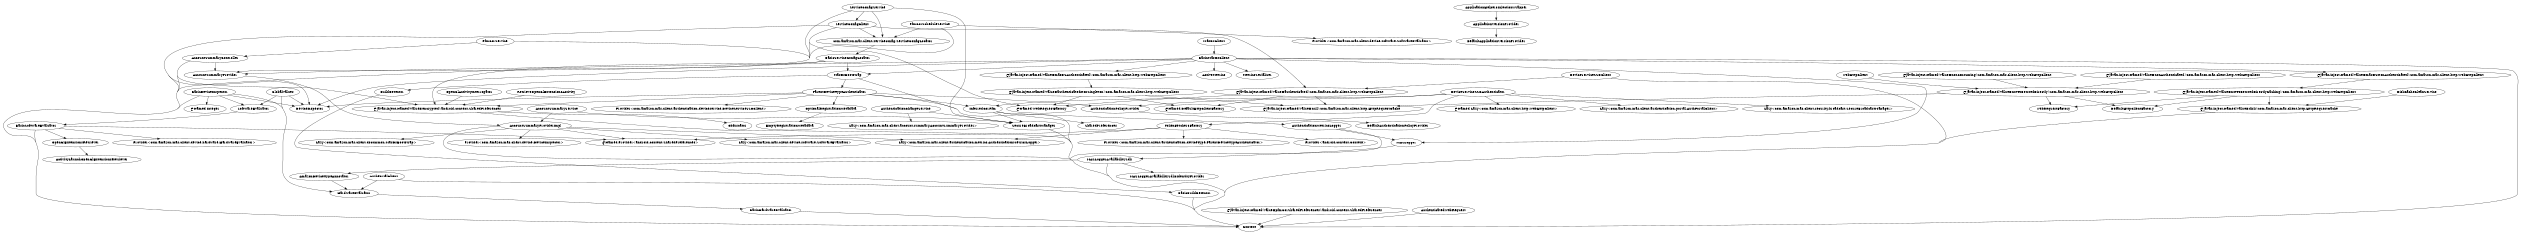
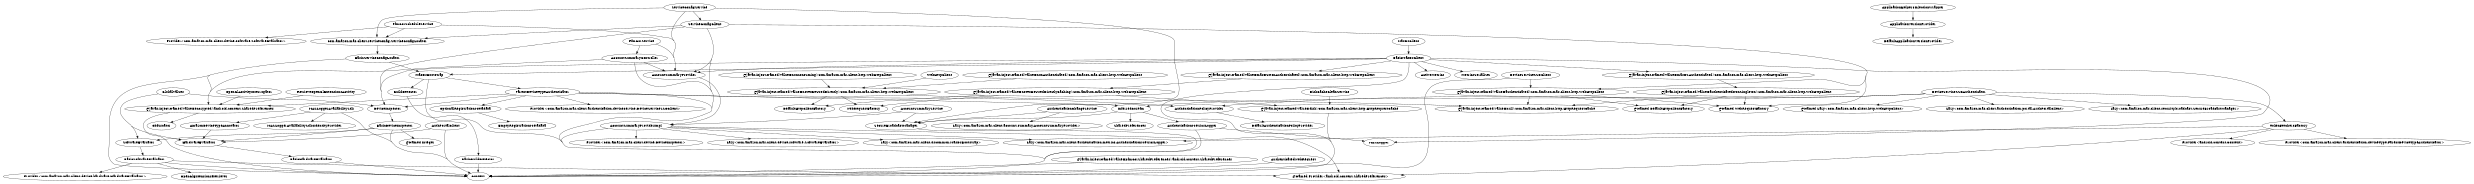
  digraph {
    concentrate=true
    n1 [label="@javax.inject.Named(value=authenticated)/com.amazon.mas.client.http.WebHttpClient"]
    n2 [label="@Named DefaultHttpClientFactory"]
    n3 [label="@Named WebRequestFactory"]
    n4 [label="@javax.inject.Named(value=null)/com.amazon.mas.client.http.HttpRequestCache"]
    n5 [label="@javax.inject.Named(value=authenticatedNonSingleton)/com.amazon.mas.client.http.WebHttpClient"]
    n6 [label="@javax.inject.Named(value=disk)/com.amazon.mas.client.http.HttpRequestCache"]
    Context
    n8 [label="@javax.inject.Named(value=encrypted)/android.content.SharedPreferences"]
    Obfuscator
    n10 [label="@javax.inject.Named(value=masDSAuthenticated)/com.amazon.mas.client.http.WebHttpClient"]
    n11 [label="@javax.inject.Named(value=masDSNonAuthenticated)/com.amazon.mas.client.http.WebHttpClient"]
    n12 [label="@javax.inject.Named(value=notToBeUsedDirectlyCaching)/com.amazon.mas.client.http.WebHttpClient"]
    DefaultHttpClientFactory
    WebRequestFactory
    n15 [label="@javax.inject.Named(value=nonAuthenticated)/com.amazon.mas.client.http.WebHttpClient"]
    n16 [label="@javax.inject.Named(value=notToBeUsedDirectly)/com.amazon.mas.client.http.WebHttpClient"]
    n17 [label="@javax.inject.Named(value=nonconsuming)/com.amazon.mas.client.http.WebHttpClient"]
    n18 [label="@javax.inject.Named(value=pfmCorSharedPreferences)/android.content.SharedPreferences"]
    AccountSummaryController
    AccountSummaryProvider
    AccountSummaryProviderImpl
    n22 [label="@Named Provider<android.content.SharedPreferences>"]
    n23 [label="Provider<com.amazon.mas.client.device.DeviceInspector>"]
    n24 [label="Lazy<com.amazon.mas.client.authentication.metrics.AuthenticationMetricsLogger>"]
    n25 [label="Lazy<com.amazon.mas.client.device.software.SoftwareEvaluator>"]
    n26 [label="Lazy<com.amazon.mas.client.dscommon.MasDsBootstrap>"]
    AccountSummaryService
    SecureBroadcastManager
    AmazonDeviceTypeAnnotator
    HardwareEvaluator
    BasicHardwareEvaluator
    n32 [label="ApplicationHelper$InjectionWrapper"]
    ApplicationVersionProvider
    DefaultApplicationVersionProvider
    AuthPortalClient
    AuthenticatedWebRequest
    AuthenticationChangeService
    n38 [label="Lazy<com.amazon.mas.client.account.summary.AccountSummaryProvider>"]
    AuthenticationMetricsLogger
    MASLogger
    MASLoggerAvailabilitySdk
    n42 [label="MASLoggerAvailabilitySdk$IdentityProvider"]
    AuthenticationPolicyProvider
    DefaultAuthenticationPolicyProvider
    BasicBuildDetector
    n46 [label="@Named Integer"]
    BasicDeviceInspector
    SoftwareEvaluator
    BasicSoftwareEvaluator
    n50 [label="Provider<com.amazon.mas.client.device.hardware.HardwareEvaluator>"]
    OpenGlExtensionsRetriever
    BasicMasDsClient
    MasDsBootstrap
    DeviceInspector
    ActiveMetrics
    MetricsSerializer
    BuildDetector
    ParentDeviceTypeAuthenticator
    n59 [label="com.amazon.mas.client.serviceconfig.ServiceConfigLocator"]
    BasicServiceConfigLocator
-   ActivityLaunchOpenGlExtensionsRetriever
    DeviceServiceSSOAuthenticator
    InferredCorPfm
    n64 [label="@Named Lazy<com.amazon.mas.client.http.WebHttpClient>"]
    n65 [label="Lazy<com.amazon.mas.client.authentication.portal.AuthPortalClient>"]
    n66 [label="Lazy<com.amazon.mas.client.security.broadcast.SecureBroadcastManager>"]
    n67 [label="TokenFetcher$Factory"]
    SharedPreferences
    n69 [label="Provider<android.content.Context>"]
    n70 [label="Provider<com.amazon.mas.client.authentication.deviceType.ParentDeviceTypeAuthenticator>"]
    DeviceServiceSSOClient
    DiskCacheCleanService
    GlobalValues
    MasDsClient
    OpenGlActivityInterrogator
    OptionalRegistrationMetadata
    EmptyRegistrationMetadata
    n78 [label="Provider<com.amazon.mas.client.authentication.deviceservice.DeviceServiceSSOClient>"]
    n79 [label="Provider<com.amazon.mas.client.device.software.SoftwareEvaluator>"]
    PfmCorScheduleService
    PfmCorService
    RetrieveOpenGlExtensionsActivity
    ServiceConfigClient
    ServiceConfigService
    WebHttpClient
    n1 -> n2
    n1 -> n3
    n1 -> n4
    n5 -> n2
    n5 -> n3
    n5 -> n4
    n6 -> Context
    n8 -> Context
    n8 -> Obfuscator
    n10 -> n5
    n11 -> n12
    n12 -> n6
    n12 -> DefaultHttpClientFactory
    n12 -> WebRequestFactory
    n15 -> n16
    n16 -> n4
    n16 -> DefaultHttpClientFactory
    n16 -> WebRequestFactory
    n17 -> n16
    n18 -> Context
    AccountSummaryController -> Context
    AccountSummaryController -> n8
    AccountSummaryController -> AccountSummaryProvider
    AccountSummaryProvider -> AccountSummaryProviderImpl
    AccountSummaryProviderImpl -> Context
    AccountSummaryProviderImpl -> n22
    AccountSummaryProviderImpl -> n23
    AccountSummaryProviderImpl -> n24
    AccountSummaryProviderImpl -> n25
    AccountSummaryProviderImpl -> n26
    AccountSummaryService -> AccountSummaryProviderImpl
    AccountSummaryService -> SecureBroadcastManager
    SecureBroadcastManager -> Context
    AmazonDeviceTypeAnnotator -> HardwareEvaluator
    HardwareEvaluator -> BasicHardwareEvaluator
    BasicHardwareEvaluator -> Context
    n32 -> ApplicationVersionProvider
    ApplicationVersionProvider -> DefaultApplicationVersionProvider
    AuthPortalClient -> Context
    AuthPortalClient -> HardwareEvaluator
    AuthenticatedWebRequest -> Context
    AuthenticationChangeService -> SecureBroadcastManager
    AuthenticationChangeService -> n38
    AuthenticationMetricsLogger -> Context
    AuthenticationMetricsLogger -> MASLogger
-   MASLogger -> MASLoggerAvailabilitySdk
    MASLoggerAvailabilitySdk -> Context
    MASLoggerAvailabilitySdk -> AmazonDeviceTypeAnnotator
    MASLoggerAvailabilitySdk -> n42
    AuthenticationPolicyProvider -> DefaultAuthenticationPolicyProvider
    BasicBuildDetector -> Context
    BasicDeviceInspector -> Context
    BasicDeviceInspector -> HardwareEvaluator
    BasicDeviceInspector -> n46
    BasicDeviceInspector -> SoftwareEvaluator
    SoftwareEvaluator -> BasicSoftwareEvaluator
    BasicSoftwareEvaluator -> Context
    BasicSoftwareEvaluator -> n22
    BasicSoftwareEvaluator -> n50
    BasicSoftwareEvaluator -> OpenGlExtensionsRetriever
-   OpenGlExtensionsRetriever -> ActivityLaunchOpenGlExtensionsRetriever
    BasicMasDsClient -> Context
    BasicMasDsClient -> n10
    BasicMasDsClient -> n11
    BasicMasDsClient -> AccountSummaryProvider
    BasicMasDsClient -> MASLogger
    BasicMasDsClient -> MasDsBootstrap
    BasicMasDsClient -> DeviceInspector
    BasicMasDsClient -> ActiveMetrics
    BasicMasDsClient -> MetricsSerializer
    MasDsBootstrap -> Context
    MasDsBootstrap -> BuildDetector
    MasDsBootstrap -> ParentDeviceTypeAuthenticator
-   BasicDeviceInspector -> DeviceInspector
+   DeviceInspector -> BasicDeviceInspector
    BuildDetector -> BasicBuildDetector
    ParentDeviceTypeAuthenticator -> Context
    ParentDeviceTypeAuthenticator -> n8
    ParentDeviceTypeAuthenticator -> AuthenticationPolicyProvider
    ParentDeviceTypeAuthenticator -> DeviceInspector
    ParentDeviceTypeAuthenticator -> InferredCorPfm
    ParentDeviceTypeAuthenticator -> OptionalRegistrationMetadata
    ParentDeviceTypeAuthenticator -> n78
    n59 -> BasicServiceConfigLocator
    BasicServiceConfigLocator -> Context
    BasicServiceConfigLocator -> n8
    BasicServiceConfigLocator -> MasDsBootstrap
    DeviceServiceSSOAuthenticator -> AuthenticationPolicyProvider
    DeviceServiceSSOAuthenticator -> InferredCorPfm
    DeviceServiceSSOAuthenticator -> n64
    DeviceServiceSSOAuthenticator -> n65
    DeviceServiceSSOAuthenticator -> n66
    DeviceServiceSSOAuthenticator -> n67
    InferredCorPfm -> SecureBroadcastManager
    InferredCorPfm -> AuthenticationMetricsLogger
    InferredCorPfm -> SharedPreferences
    n67 -> n22
    n67 -> n24
    n67 -> n69
    n67 -> n70
    DeviceServiceSSOClient -> n1
    DeviceServiceSSOClient -> Context
    DiskCacheCleanService -> n6
    GlobalValues -> HardwareEvaluator
    GlobalValues -> SoftwareEvaluator
    GlobalValues -> DeviceInspector
    MasDsClient -> BasicMasDsClient
    OpenGlActivityInterrogator -> n8
    OptionalRegistrationMetadata -> EmptyRegistrationMetadata
    PfmCorScheduleService -> AccountSummaryProvider
    PfmCorScheduleService -> n59
    PfmCorScheduleService -> n79
    PfmCorService -> AccountSummaryController
    PfmCorService -> AccountSummaryProvider
    RetrieveOpenGlExtensionsActivity -> n8
    ServiceConfigClient -> n1
    ServiceConfigClient -> n3
    ServiceConfigClient -> Context
    ServiceConfigClient -> AccountSummaryProvider
    ServiceConfigClient -> DeviceInspector
    ServiceConfigClient -> n59
    ServiceConfigService -> AccountSummaryProvider
    ServiceConfigService -> SecureBroadcastManager
    ServiceConfigService -> n59
    ServiceConfigService -> ServiceConfigClient
    WebHttpClient -> n16
  }
